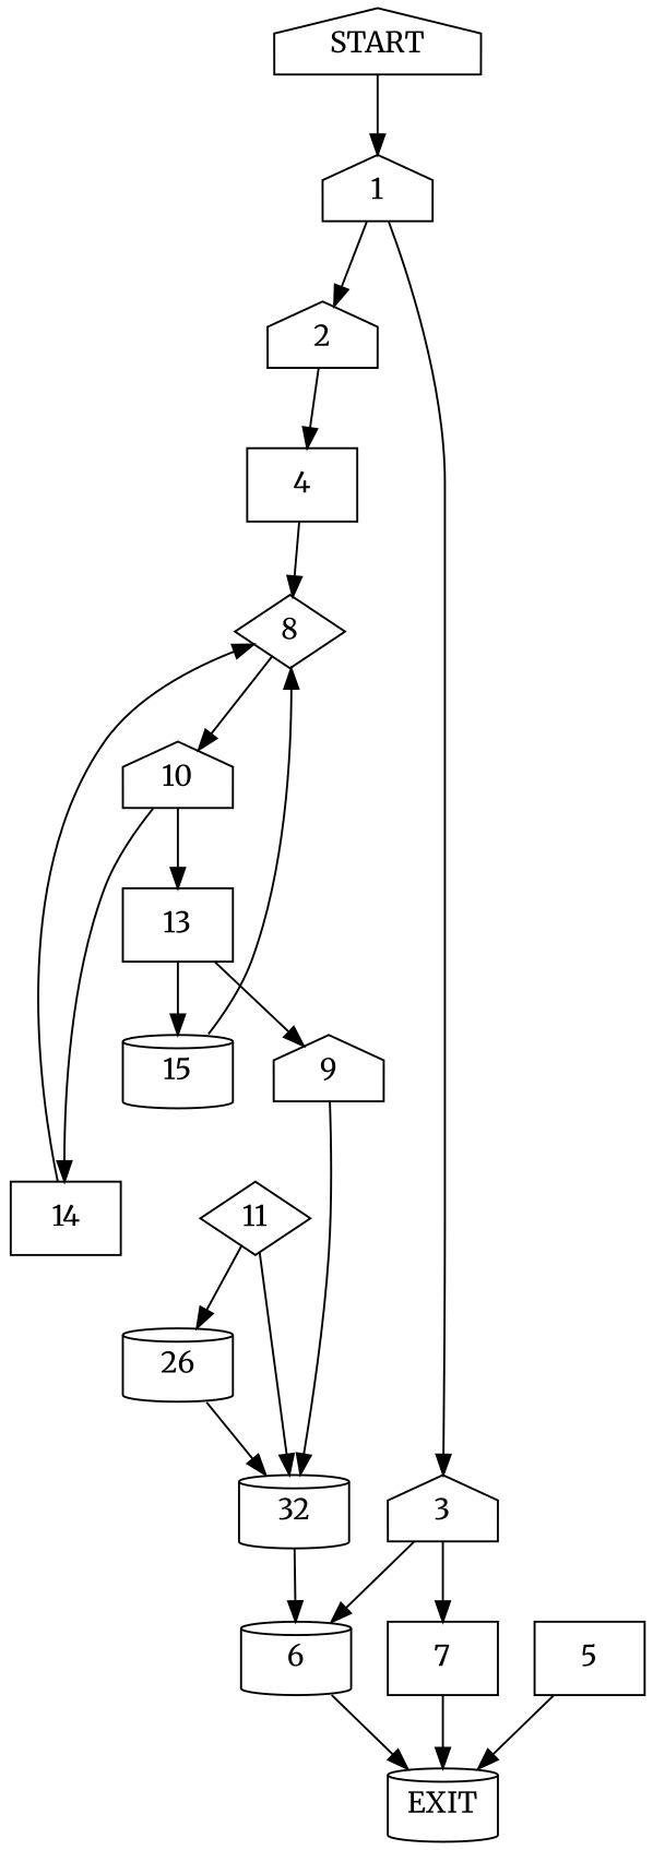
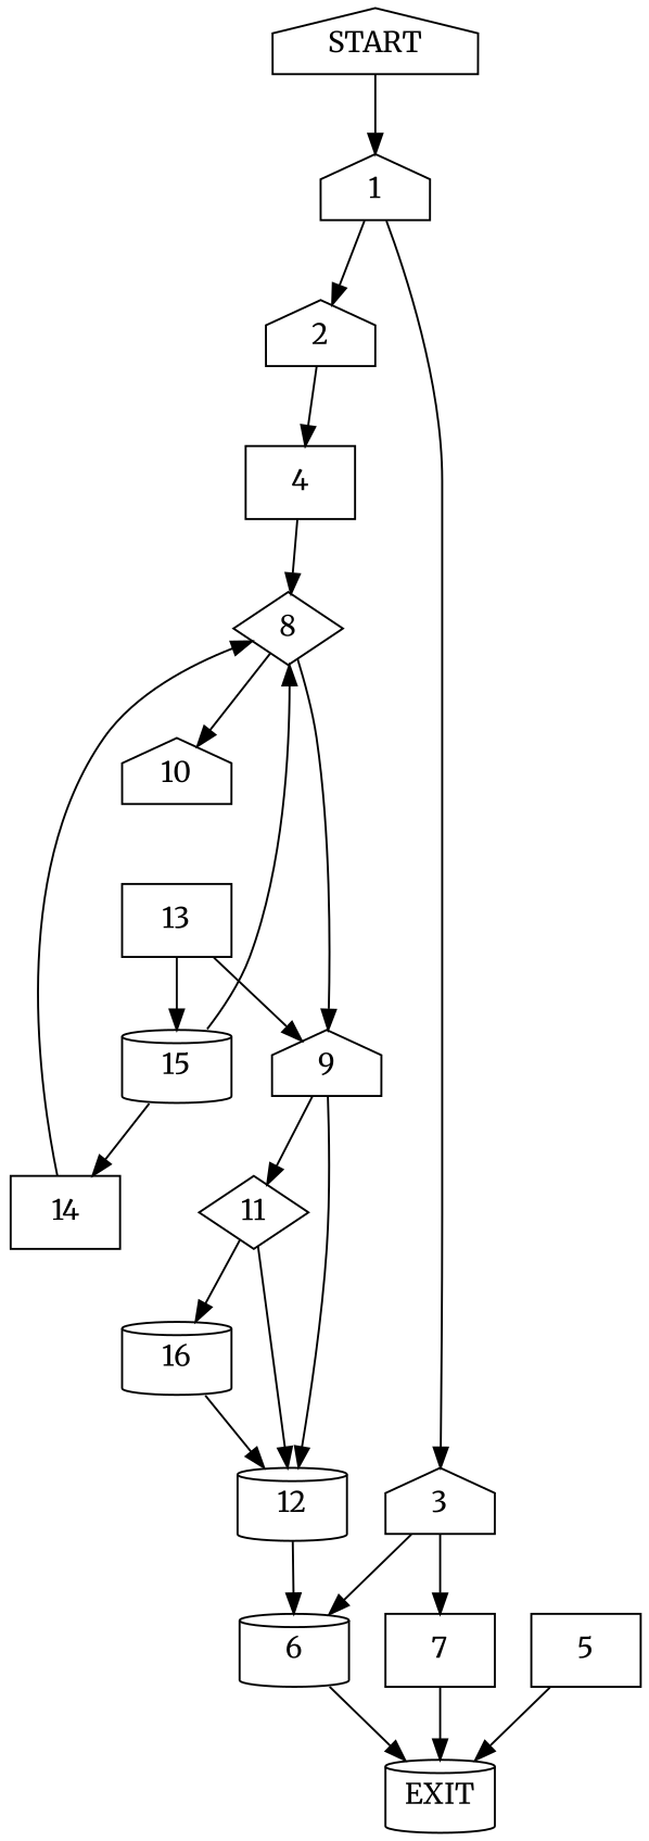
  digraph {
    fontname=Merriweather
    node [fontname=Merriweather shape=house]
    edge [fontname=Merriweather]
    n1 [label=START]
    1
    2
    3
    n5 [label=EXIT shape=cylinder]
    4 [shape=box]
    6 [shape=cylinder]
    7 [shape=box]
    8 [shape=diamond]
    5 [shape=box]
    9
    10
    11 [shape=diamond]
-   12 [shape=cylinder label=32]
+   12 [shape=cylinder]
    13 [shape=box]
    14 [shape=box]
-   16 [shape=cylinder label=26]
+   16 [shape=cylinder]
    15 [shape=cylinder]
    n1 -> 1
    1 -> 2
    1 -> 3
    2 -> 4
    3 -> 6
    3 -> 7
    4 -> 8
    6 -> n5
    7 -> n5
+   8 -> 9
    8 -> 10
    5 -> n5
+   9 -> 11
    9 -> 12
-   10 -> 13
-   10 -> 14
+   15 -> 14
    11 -> 12
    11 -> 16
    12 -> 6
    13 -> 9
    13 -> 15
    14 -> 8
    16 -> 12
    15 -> 8
  }
